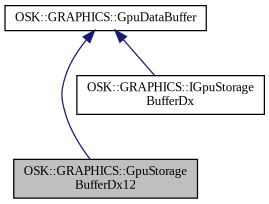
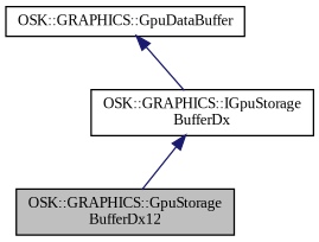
  digraph {
    fontname="Liberation Serif"
    node [color=black fillcolor=white fontname="Liberation Serif" fontsize=10 shape=record style=filled]
    edge [color=midnightblue dir=back fontname="Liberation Serif" fontsize=10 labelfontname=Helvetica labelfontsize=10 style=solid]
    n1 [fillcolor=grey75 fontcolor=black height=0.2 label="OSK::GRAPHICS::GpuStorage\lBufferDx12" width=0.4]
    n2 [height=0.2 label="OSK::GRAPHICS::IGpuStorage\lBufferDx" width=0.4]
    n3 [height=0.2 label="OSK::GRAPHICS::GpuDataBuffer" width=0.4]
-   n3 -> n1
+   n2 -> n1
    n3 -> n2
  }
